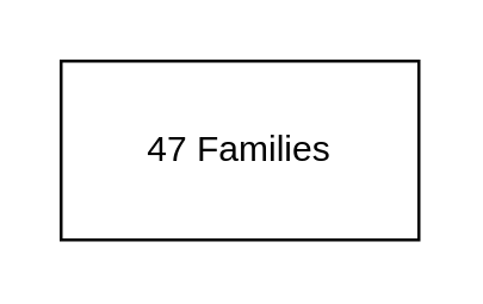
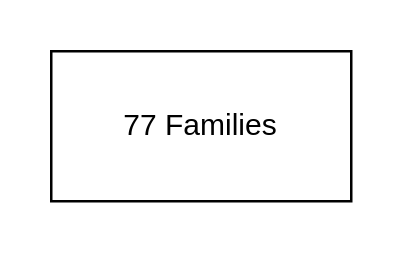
  <mxCell id="0" />
  <mxCell id="1" parent="0" />
- <mxCell id="2" value="47 Families" style="rounded=0;whiteSpace=wrap;html=1;" vertex="1" parent="1"><mxGeometry x="20" y="20" width="120" height="60" as="geometry" /></mxCell>
+ <mxCell id="2" value="77 Families" style="rounded=0;whiteSpace=wrap;html=1;" vertex="1" parent="1"><mxGeometry x="20" y="20" width="120" height="60" as="geometry" /></mxCell>
